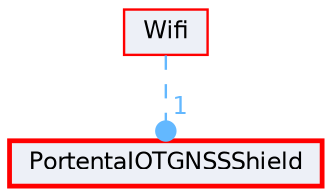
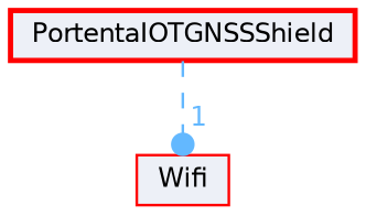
  digraph {
    compound=true
    node [color=red fillcolor="#edf0f7" fontname=Helvetica fontsize=10 shape=box]
    n1 [height=0.2 label=PortentaIOTGNSSShield style="filled,bold" width=0.4]
    n2 [height=0.2 label=Wifi style=filled width=0.4]
-   n2 -> n1 [color=steelblue1 fontcolor=steelblue1 fontname=Helvetica fontsize=10 headlabel=1 labeldistance=1.5 labelfontname=Helvetica labelfontsize=10 style=dashed arrowhead=dot]
+   n1 -> n2 [color=steelblue1 fontcolor=steelblue1 fontname=Helvetica fontsize=10 headlabel=1 labeldistance=1.5 labelfontname=Helvetica labelfontsize=10 style=dashed arrowhead=dot]
  }
